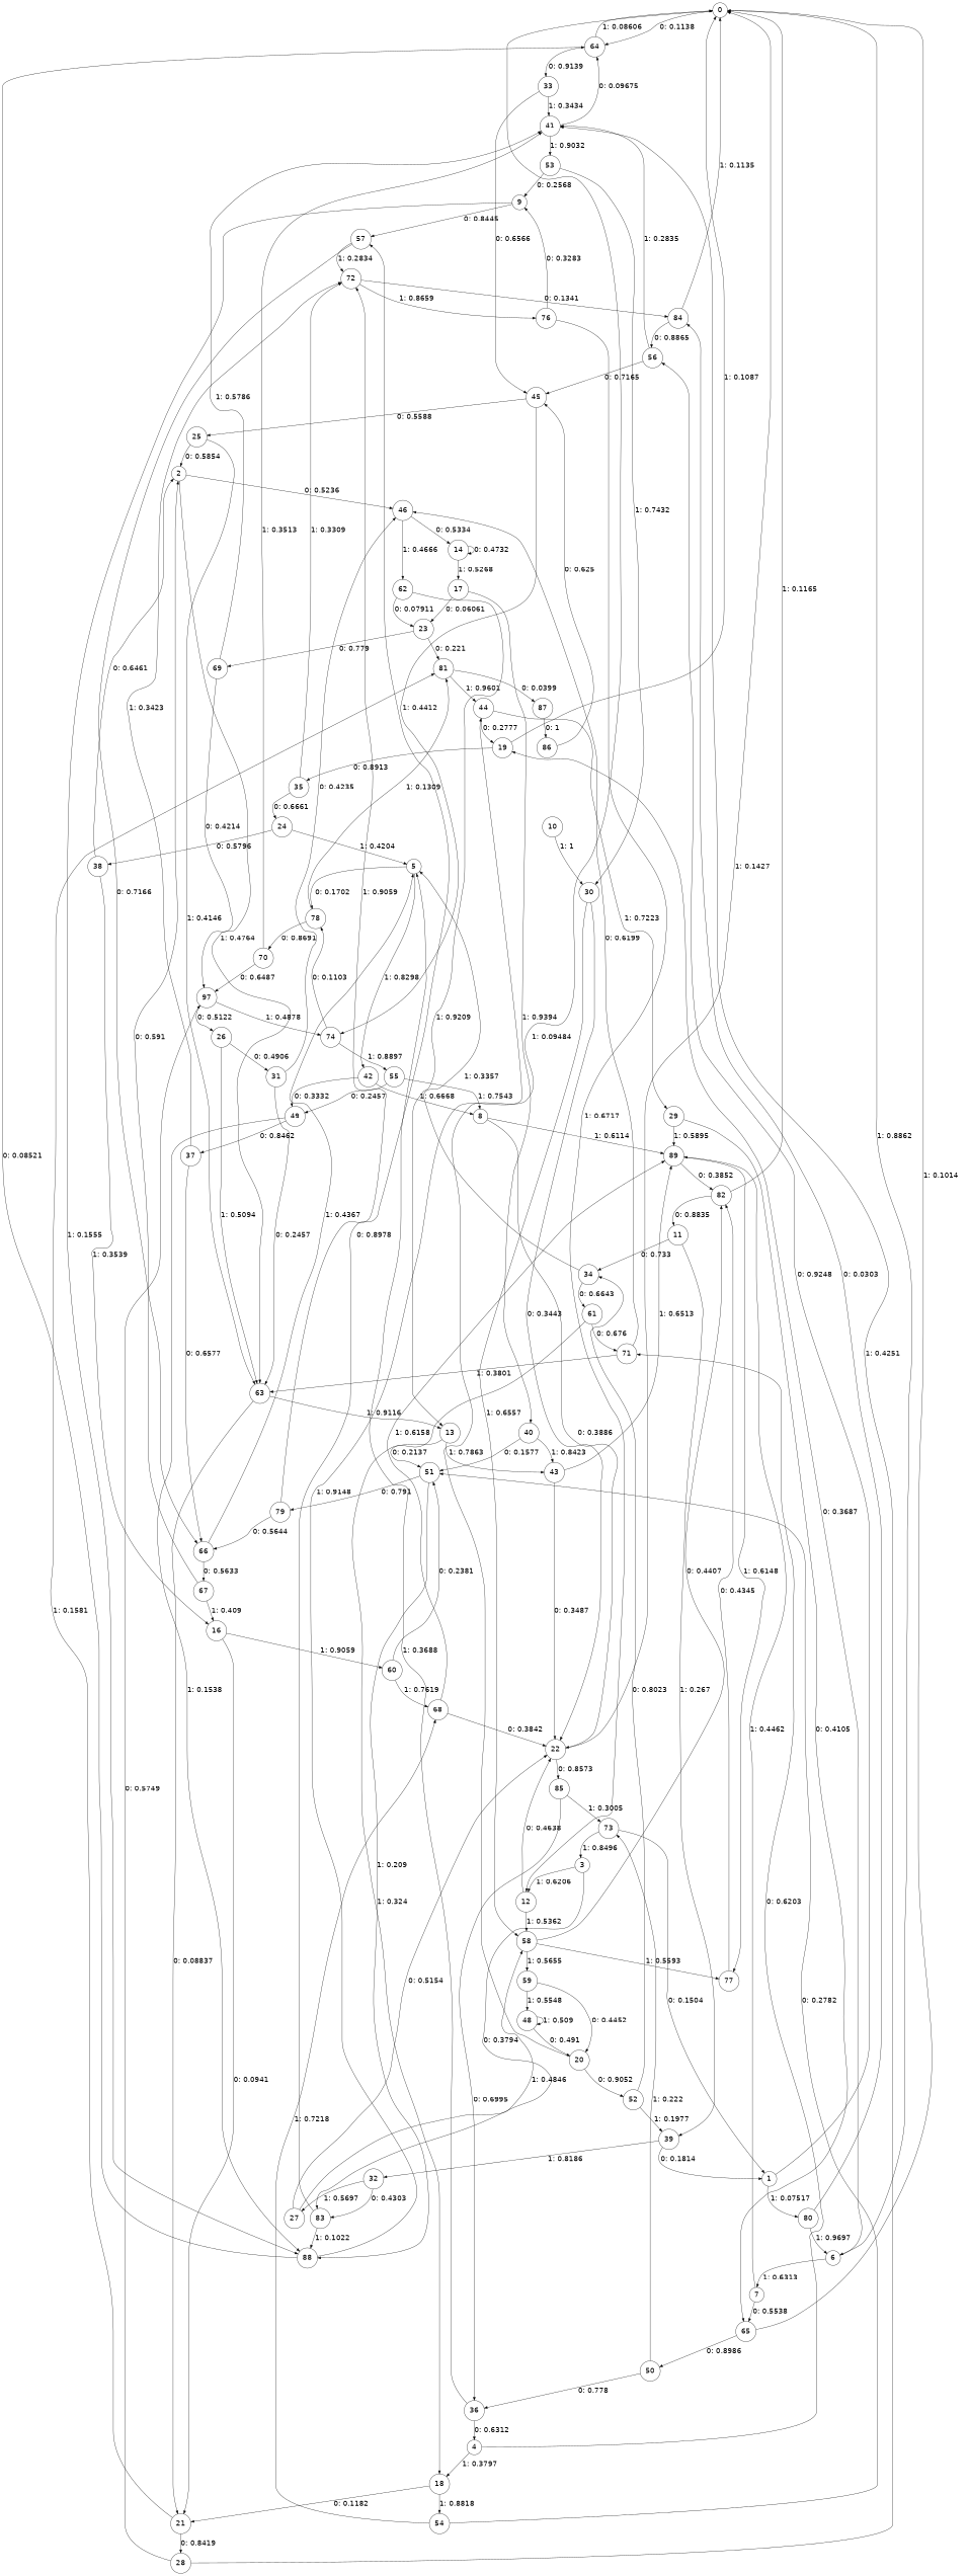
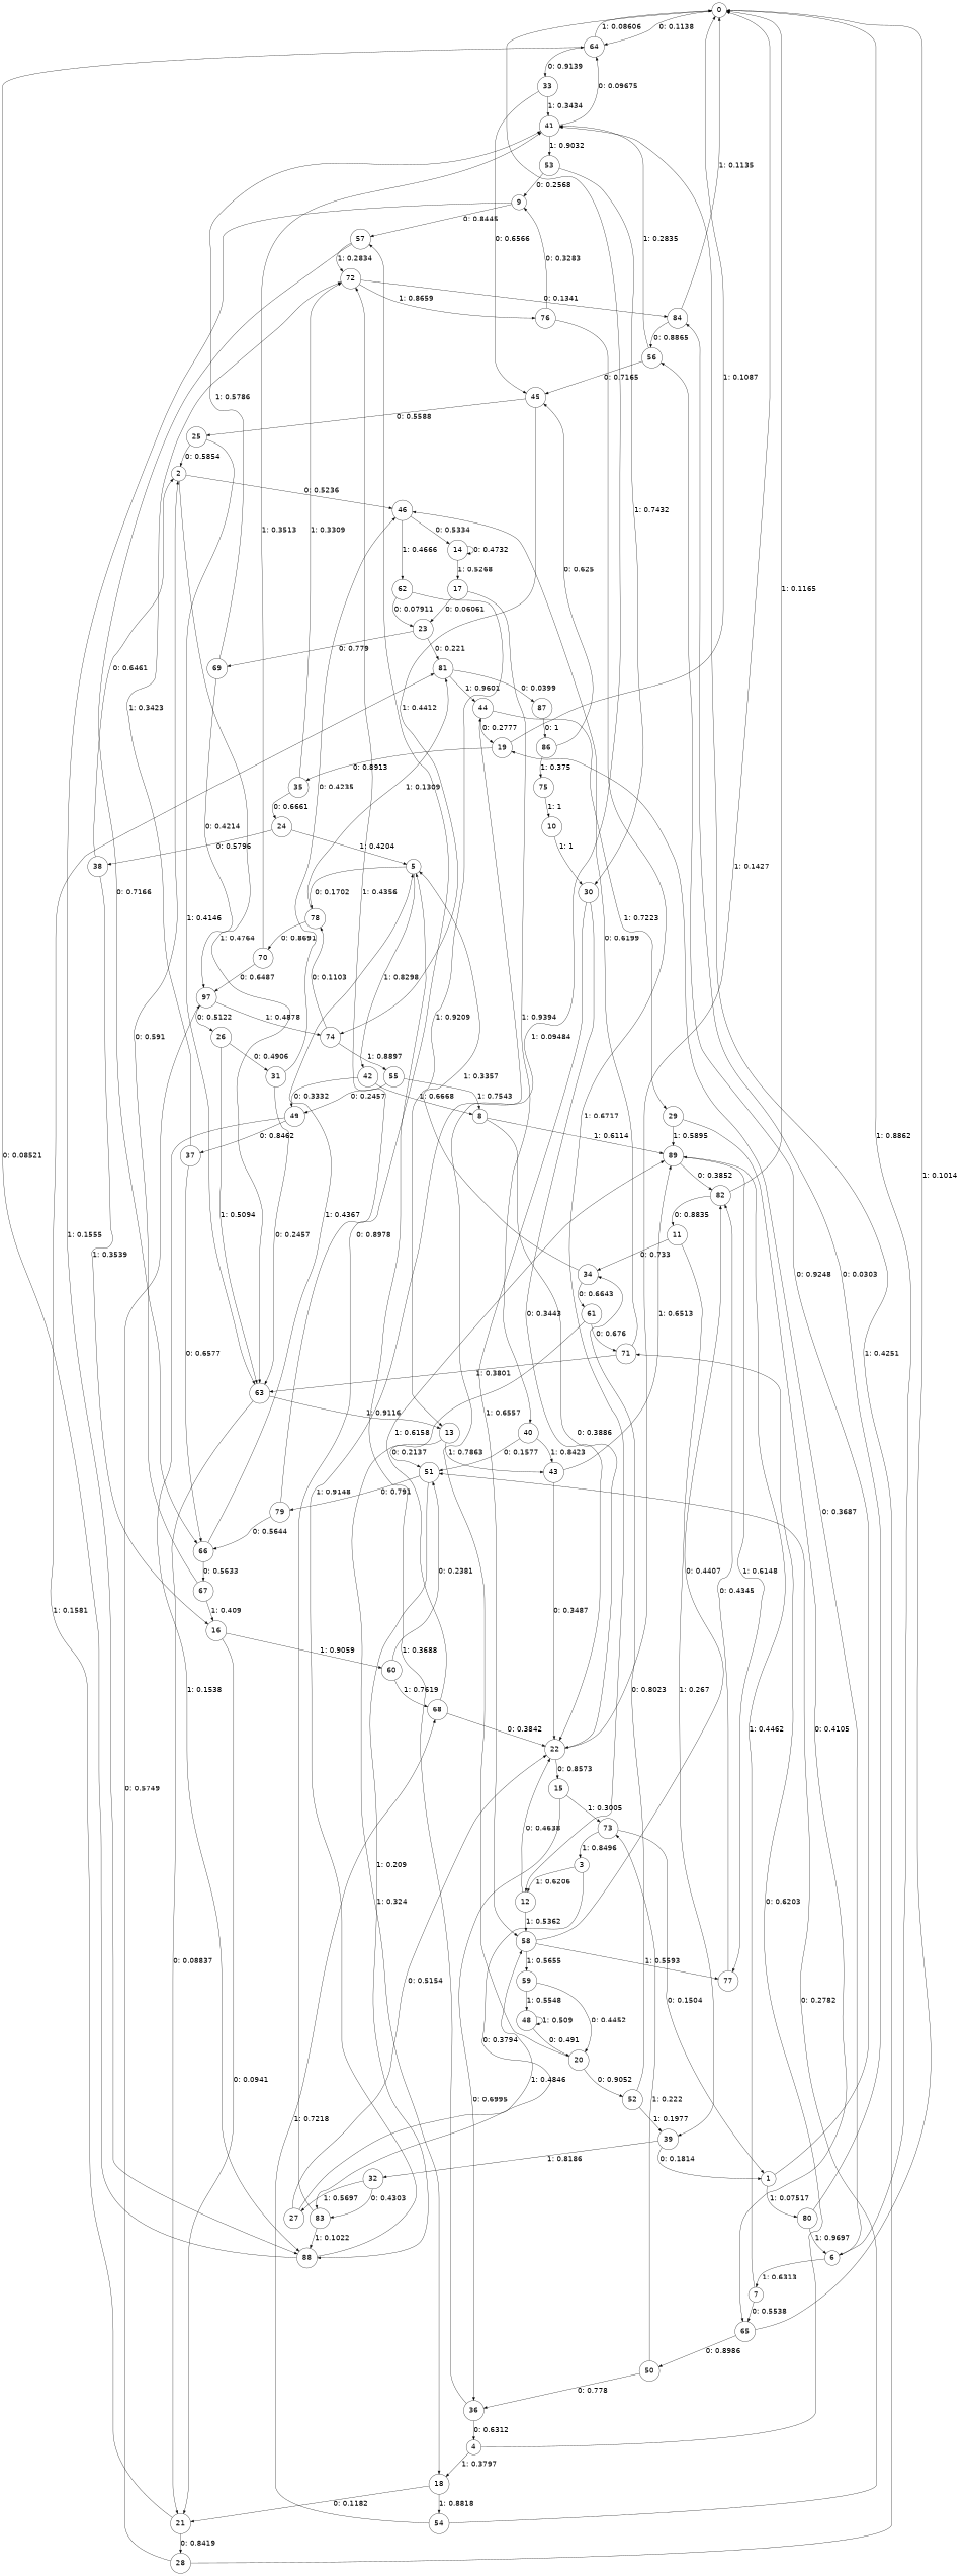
  digraph {
    fontname="DejaVu Sans"
    node [fontname="DejaVu Sans" fontsize=24 shape=circle]
    edge [fontname="DejaVu Sans" fontsize=24]
    0
    64
    6
    33
    19
    7
    41
    45
    35
    65
    n11 [label=89]
    1
    56
    80
    84
    53
    25
    74
    2
    46
    63
    14
    62
    13
    21
    17
    23
    51
    43
    81
    28
    3
    83
    12
    57
    88
    22
    58
    72
    66
    44
-   15 [label=85]
+   15
    82
    77
    59
    4
    71
    18
    54
    68
    5
    78
    42
    70
    8
    49
    87
    n58 [label=97]
    37
    24
    50
    36
    73
    11
    9
    76
    67
    29
    10
    30
    34
    39
    61
    32
    27
    79
    40
    69
    16
    60
    38
    20
    52
    26
    86
    31
    55
    48
+   75
    0 -> 64 [label="0: 0.1138   "]
    0 -> 6 [label="1: 0.8862   "]
    64 -> 0 [label="1: 0.08606  "]
    64 -> 33 [label="0: 0.9139   "]
    6 -> 19 [label="0: 0.3687   "]
    6 -> 7 [label="1: 0.6313   "]
    33 -> 41 [label="1: 0.3434   "]
    33 -> 45 [label="0: 0.6566   "]
    19 -> 0 [label="1: 0.1087   "]
    19 -> 35 [label="0: 0.8913   "]
    7 -> 65 [label="0: 0.5538   "]
    7 -> n11 [label="1: 0.4462   "]
    41 -> 64 [label="0: 0.09675  "]
    41 -> 53 [label="1: 0.9032   "]
    45 -> 25 [label="0: 0.5588   "]
    45 -> 74 [label="1: 0.4412   "]
    35 -> 72 [label="1: 0.3309   "]
    35 -> 24 [label="0: 0.6661   "]
    65 -> 0 [label="1: 0.1014   "]
    65 -> 50 [label="0: 0.8986   "]
    n11 -> 82 [label="0: 0.3852   "]
    n11 -> 77 [label="1: 0.6148   "]
    1 -> 56 [label="0: 0.9248   "]
    1 -> 80 [label="1: 0.07517  "]
    56 -> 41 [label="1: 0.2835   "]
    56 -> 45 [label="0: 0.7165   "]
    80 -> 6 [label="1: 0.9697   "]
    80 -> 84 [label="0: 0.0303   "]
    84 -> 0 [label="1: 0.1135   "]
    84 -> 56 [label="0: 0.8865   "]
    53 -> 9 [label="0: 0.2568   "]
    53 -> 30 [label="1: 0.7432   "]
    25 -> 2 [label="0: 0.5854   "]
    25 -> 63 [label="1: 0.4146   "]
    74 -> 78 [label="0: 0.1103   "]
    74 -> 55 [label="1: 0.8897   "]
    2 -> 46 [label="0: 0.5236   "]
    2 -> 63 [label="1: 0.4764   "]
    46 -> 14 [label="0: 0.5334   "]
    46 -> 62 [label="1: 0.4666   "]
    63 -> 13 [label="1: 0.9116   "]
    63 -> 21 [label="0: 0.08837  "]
    14 -> 14 [label="0: 0.4732   "]
    14 -> 17 [label="1: 0.5268   "]
    62 -> 13 [label="1: 0.9209   "]
    62 -> 23 [label="0: 0.07911  "]
    13 -> 51 [label="0: 0.2137   "]
    13 -> 43 [label="1: 0.7863   "]
    21 -> 81 [label="1: 0.1581   "]
    21 -> 28 [label="0: 0.8419   "]
    17 -> 23 [label="0: 0.06061  "]
    17 -> 40 [label="1: 0.9394   "]
    23 -> 81 [label="0: 0.221    "]
    23 -> 69 [label="0: 0.779    "]
    51 -> 88 [label="1: 0.209    "]
    51 -> 79 [label="0: 0.791    "]
    43 -> n11 [label="1: 0.6513   "]
    43 -> 22 [label="0: 0.3487   "]
    81 -> 44 [label="1: 0.9601   "]
    81 -> 87 [label="0: 0.0399   "]
    28 -> 41 [label="1: 0.4251   "]
    28 -> n58 [label="0: 0.5749   "]
    3 -> 83 [label="0: 0.3794   "]
    3 -> 12 [label="1: 0.6206   "]
    83 -> 57 [label="0: 0.8978   "]
    83 -> 88 [label="1: 0.1022   "]
    12 -> 22 [label="0: 0.4638   "]
    12 -> 58 [label="1: 0.5362   "]
    57 -> 72 [label="1: 0.2834   "]
    57 -> 66 [label="0: 0.7166   "]
    88 -> 64 [label="0: 0.08521  "]
    88 -> 44 [label="1: 0.9148   "]
    22 -> 0 [label="1: 0.1427   "]
    22 -> 15 [label="0: 0.8573   "]
    58 -> 82 [label="0: 0.4407   "]
    58 -> 77 [label="1: 0.5593   "]
    58 -> 59 [label="1: 0.5655   "]
    72 -> 84 [label="0: 0.1341   "]
    72 -> 76 [label="1: 0.8659   "]
    66 -> 5 [label="1: 0.4367   "]
    66 -> 67 [label="0: 0.5633   "]
    44 -> 19 [label="0: 0.2777   "]
    44 -> 29 [label="1: 0.7223   "]
    15 -> 36 [label="0: 0.6995   "]
    15 -> 73 [label="1: 0.3005   "]
    82 -> 0 [label="1: 0.1165   "]
    82 -> 11 [label="0: 0.8835   "]
    77 -> 82 [label="0: 0.4345   "]
    59 -> 20 [label="0: 0.4452   "]
    59 -> 48 [label="1: 0.5548   "]
    4 -> 71 [label="0: 0.6203   "]
    4 -> 18 [label="1: 0.3797   "]
    71 -> 46 [label="0: 0.6199   "]
    71 -> 63 [label="1: 0.3801   "]
    18 -> 21 [label="0: 0.1182   "]
    18 -> 54 [label="1: 0.8818   "]
    54 -> 51 [label="0: 0.2782   "]
    54 -> 68 [label="1: 0.7218   "]
    68 -> n11 [label="1: 0.6158   "]
    68 -> 22 [label="0: 0.3842   "]
    5 -> 78 [label="0: 0.1702   "]
    5 -> 42 [label="1: 0.8298   "]
    78 -> 81 [label="1: 0.1309   "]
    78 -> 70 [label="0: 0.8691   "]
    42 -> 8 [label="1: 0.6668   "]
    42 -> 49 [label="0: 0.3332   "]
    70 -> 41 [label="1: 0.3513   "]
    70 -> n58 [label="0: 0.6487   "]
    8 -> n11 [label="1: 0.6114   "]
    8 -> 22 [label="0: 0.3886   "]
    49 -> 88 [label="1: 0.1538   "]
    49 -> 37 [label="0: 0.8462   "]
    87 -> 86 [label="0: 1        "]
    n58 -> 74 [label="1: 0.4878   "]
    n58 -> 26 [label="0: 0.5122   "]
    37 -> 72 [label="1: 0.3423   "]
    37 -> 66 [label="0: 0.6577   "]
    24 -> 5 [label="1: 0.4204   "]
    24 -> 38 [label="0: 0.5796   "]
    50 -> 36 [label="0: 0.778    "]
    50 -> 73 [label="1: 0.222    "]
    36 -> 4 [label="0: 0.6312   "]
    36 -> 5 [label="1: 0.3688   "]
    73 -> 1 [label="0: 0.1504   "]
    73 -> 3 [label="1: 0.8496   "]
    11 -> 34 [label="0: 0.733    "]
    11 -> 39 [label="1: 0.267    "]
    9 -> 57 [label="0: 0.8445   "]
    9 -> 88 [label="1: 0.1555   "]
    76 -> 12 [label="1: 0.6717   "]
    76 -> 9 [label="0: 0.3283   "]
    67 -> 2 [label="0: 0.591    "]
    67 -> 16 [label="1: 0.409    "]
    29 -> 65 [label="0: 0.4105   "]
    29 -> n11 [label="1: 0.5895   "]
    10 -> 30 [label="1: 1        "]
    30 -> 22 [label="0: 0.3443   "]
    30 -> 58 [label="1: 0.6557   "]
    34 -> 5 [label="1: 0.3357   "]
    34 -> 61 [label="0: 0.6643   "]
    39 -> 1 [label="0: 0.1814   "]
    39 -> 32 [label="1: 0.8186   "]
    61 -> 71 [label="0: 0.676    "]
    61 -> 18 [label="1: 0.324    "]
    32 -> 83 [label="0: 0.4303   "]
    32 -> 27 [label="1: 0.5697   "]
    27 -> 22 [label="0: 0.5154   "]
    27 -> 58 [label="1: 0.4846   "]
-   79 -> 72 [label="1: 0.9059   "]
+   79 -> 72 [label="1: 0.4356   "]
    79 -> 66 [label="0: 0.5644   "]
    40 -> 51 [label="0: 0.1577   "]
    40 -> 43 [label="1: 0.8423   "]
    69 -> 41 [label="1: 0.5786   "]
    69 -> n58 [label="0: 0.4214   "]
    16 -> 21 [label="0: 0.0941   "]
    16 -> 60 [label="1: 0.9059   "]
    60 -> 51 [label="0: 0.2381   "]
    60 -> 68 [label="1: 0.7619   "]
    38 -> 2 [label="0: 0.6461   "]
    38 -> 16 [label="1: 0.3539   "]
    20 -> 0 [label="1: 0.09484  "]
    20 -> 52 [label="0: 0.9052   "]
    52 -> 34 [label="0: 0.8023   "]
    52 -> 39 [label="1: 0.1977   "]
    26 -> 63 [label="1: 0.5094   "]
    26 -> 31 [label="0: 0.4906   "]
    86 -> 45 [label="0: 0.625    "]
+   86 -> 75 [label="1: 0.375    "]
    31 -> 46 [label="0: 0.4235   "]
    31 -> 63 [label="0: 0.2457   "]
    55 -> 8 [label="1: 0.7543   "]
    55 -> 49 [label="0: 0.2457   "]
    48 -> 20 [label="0: 0.491    "]
    48 -> 48 [label="1: 0.509    "]
+   75 -> 10 [label="1: 1        "]
  }
